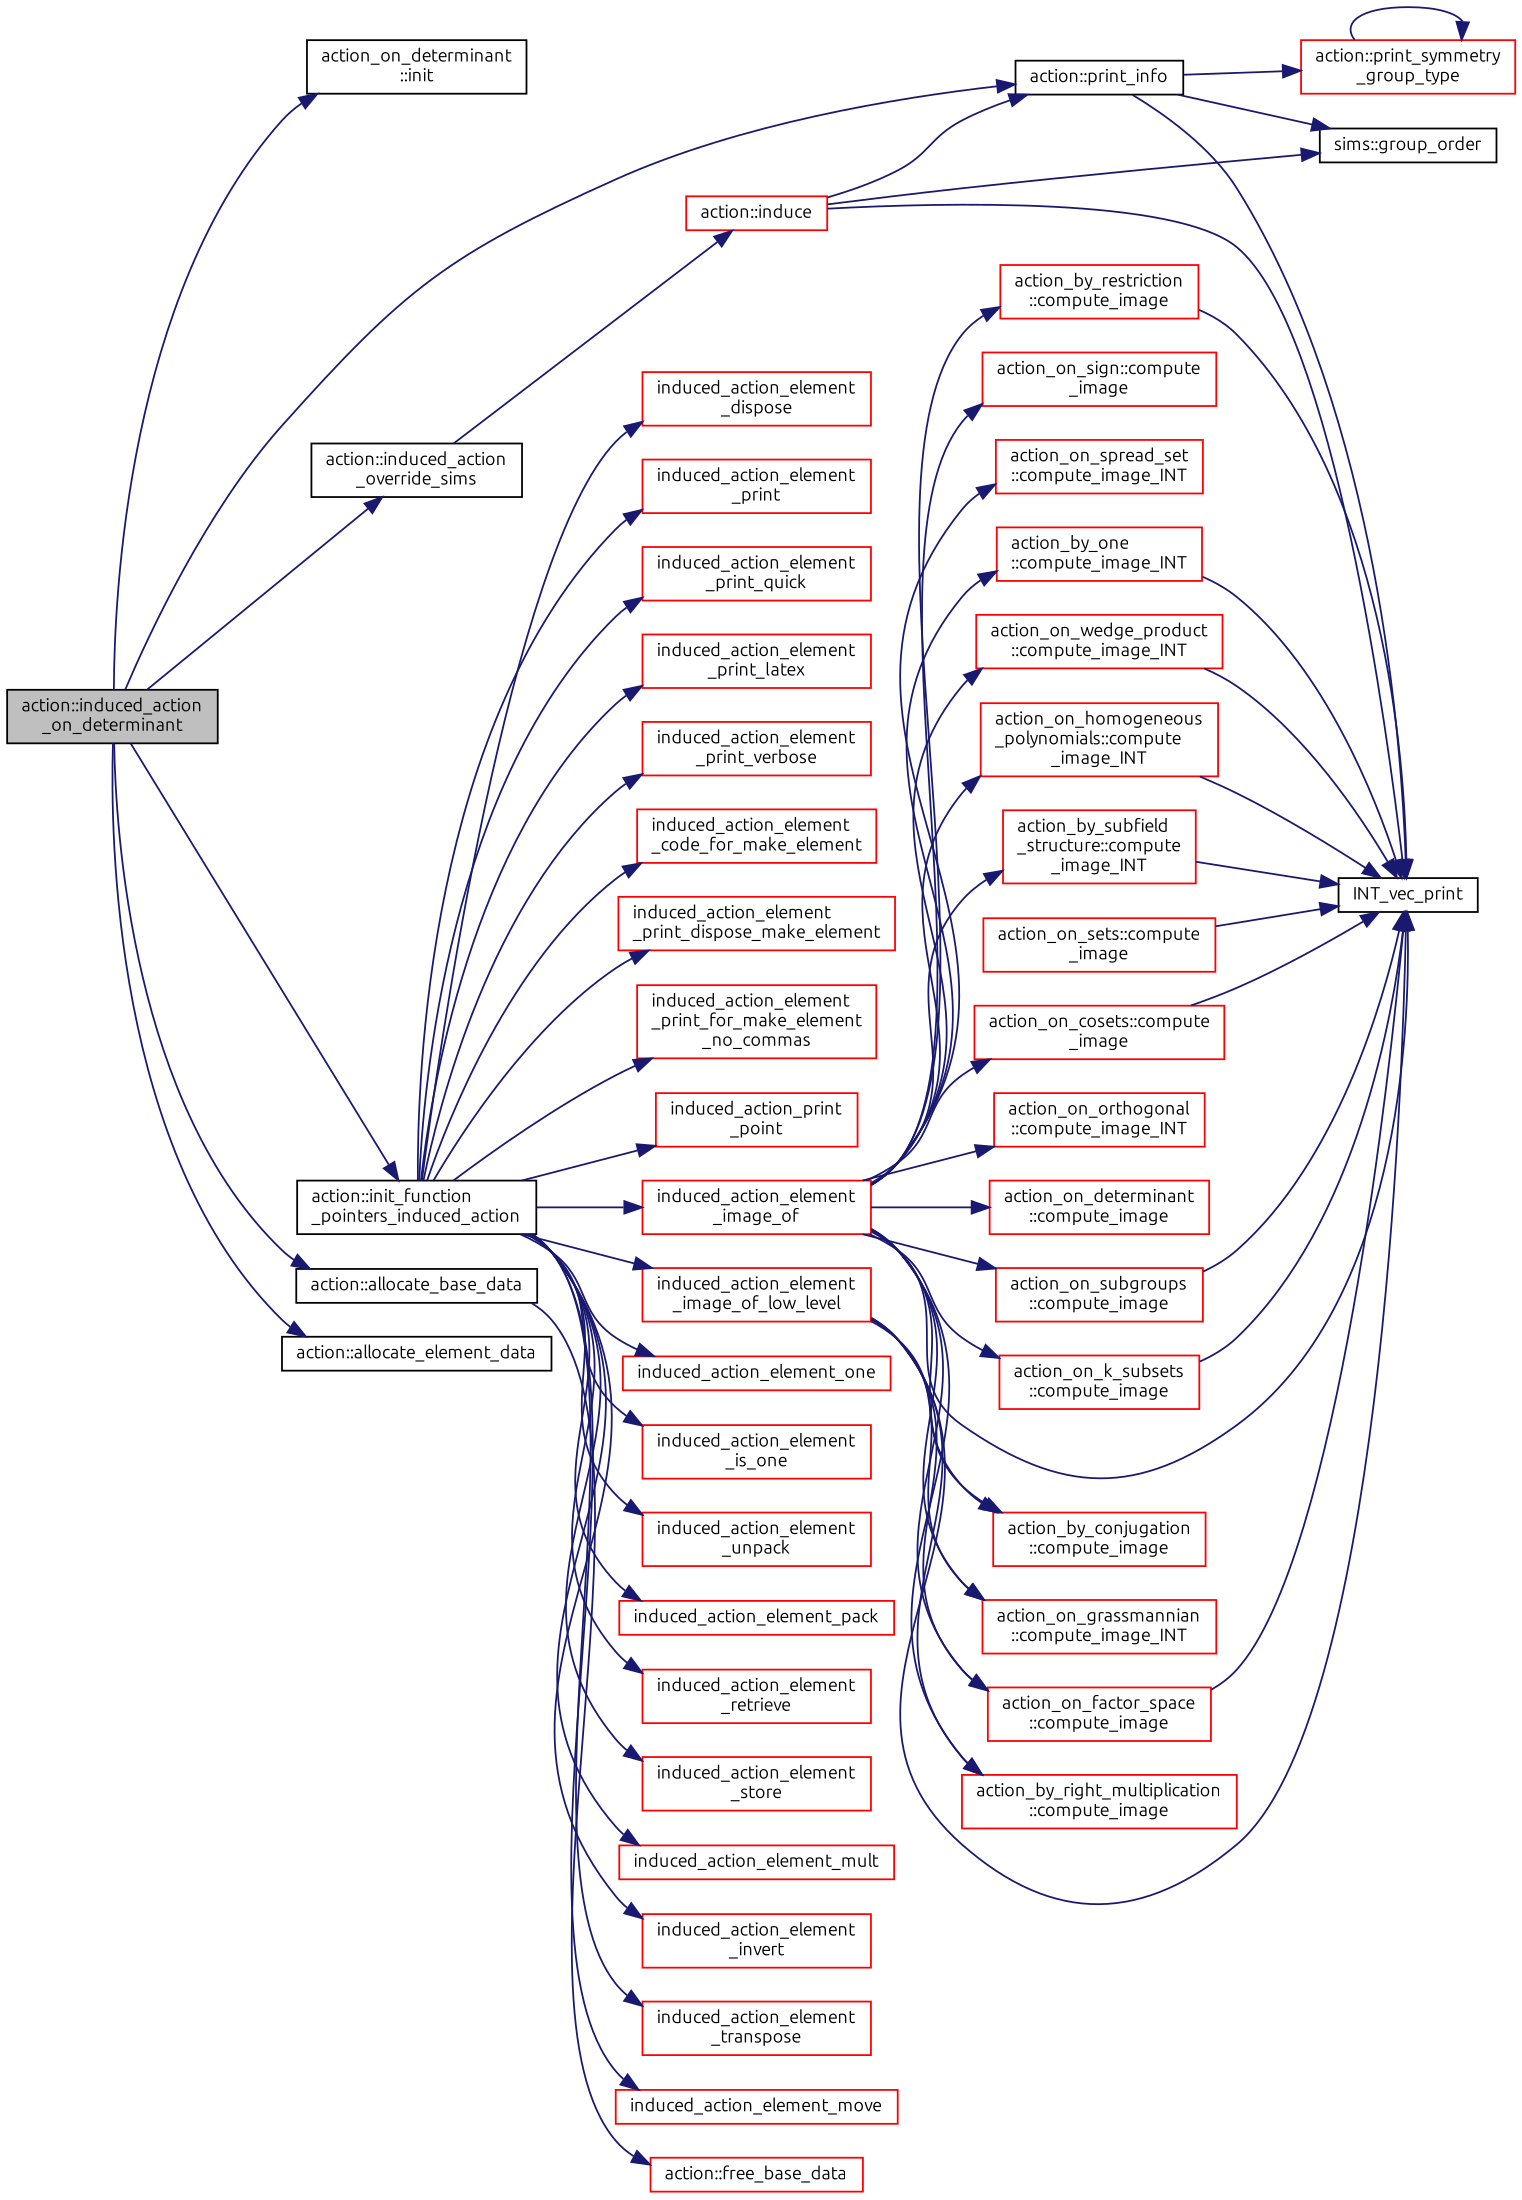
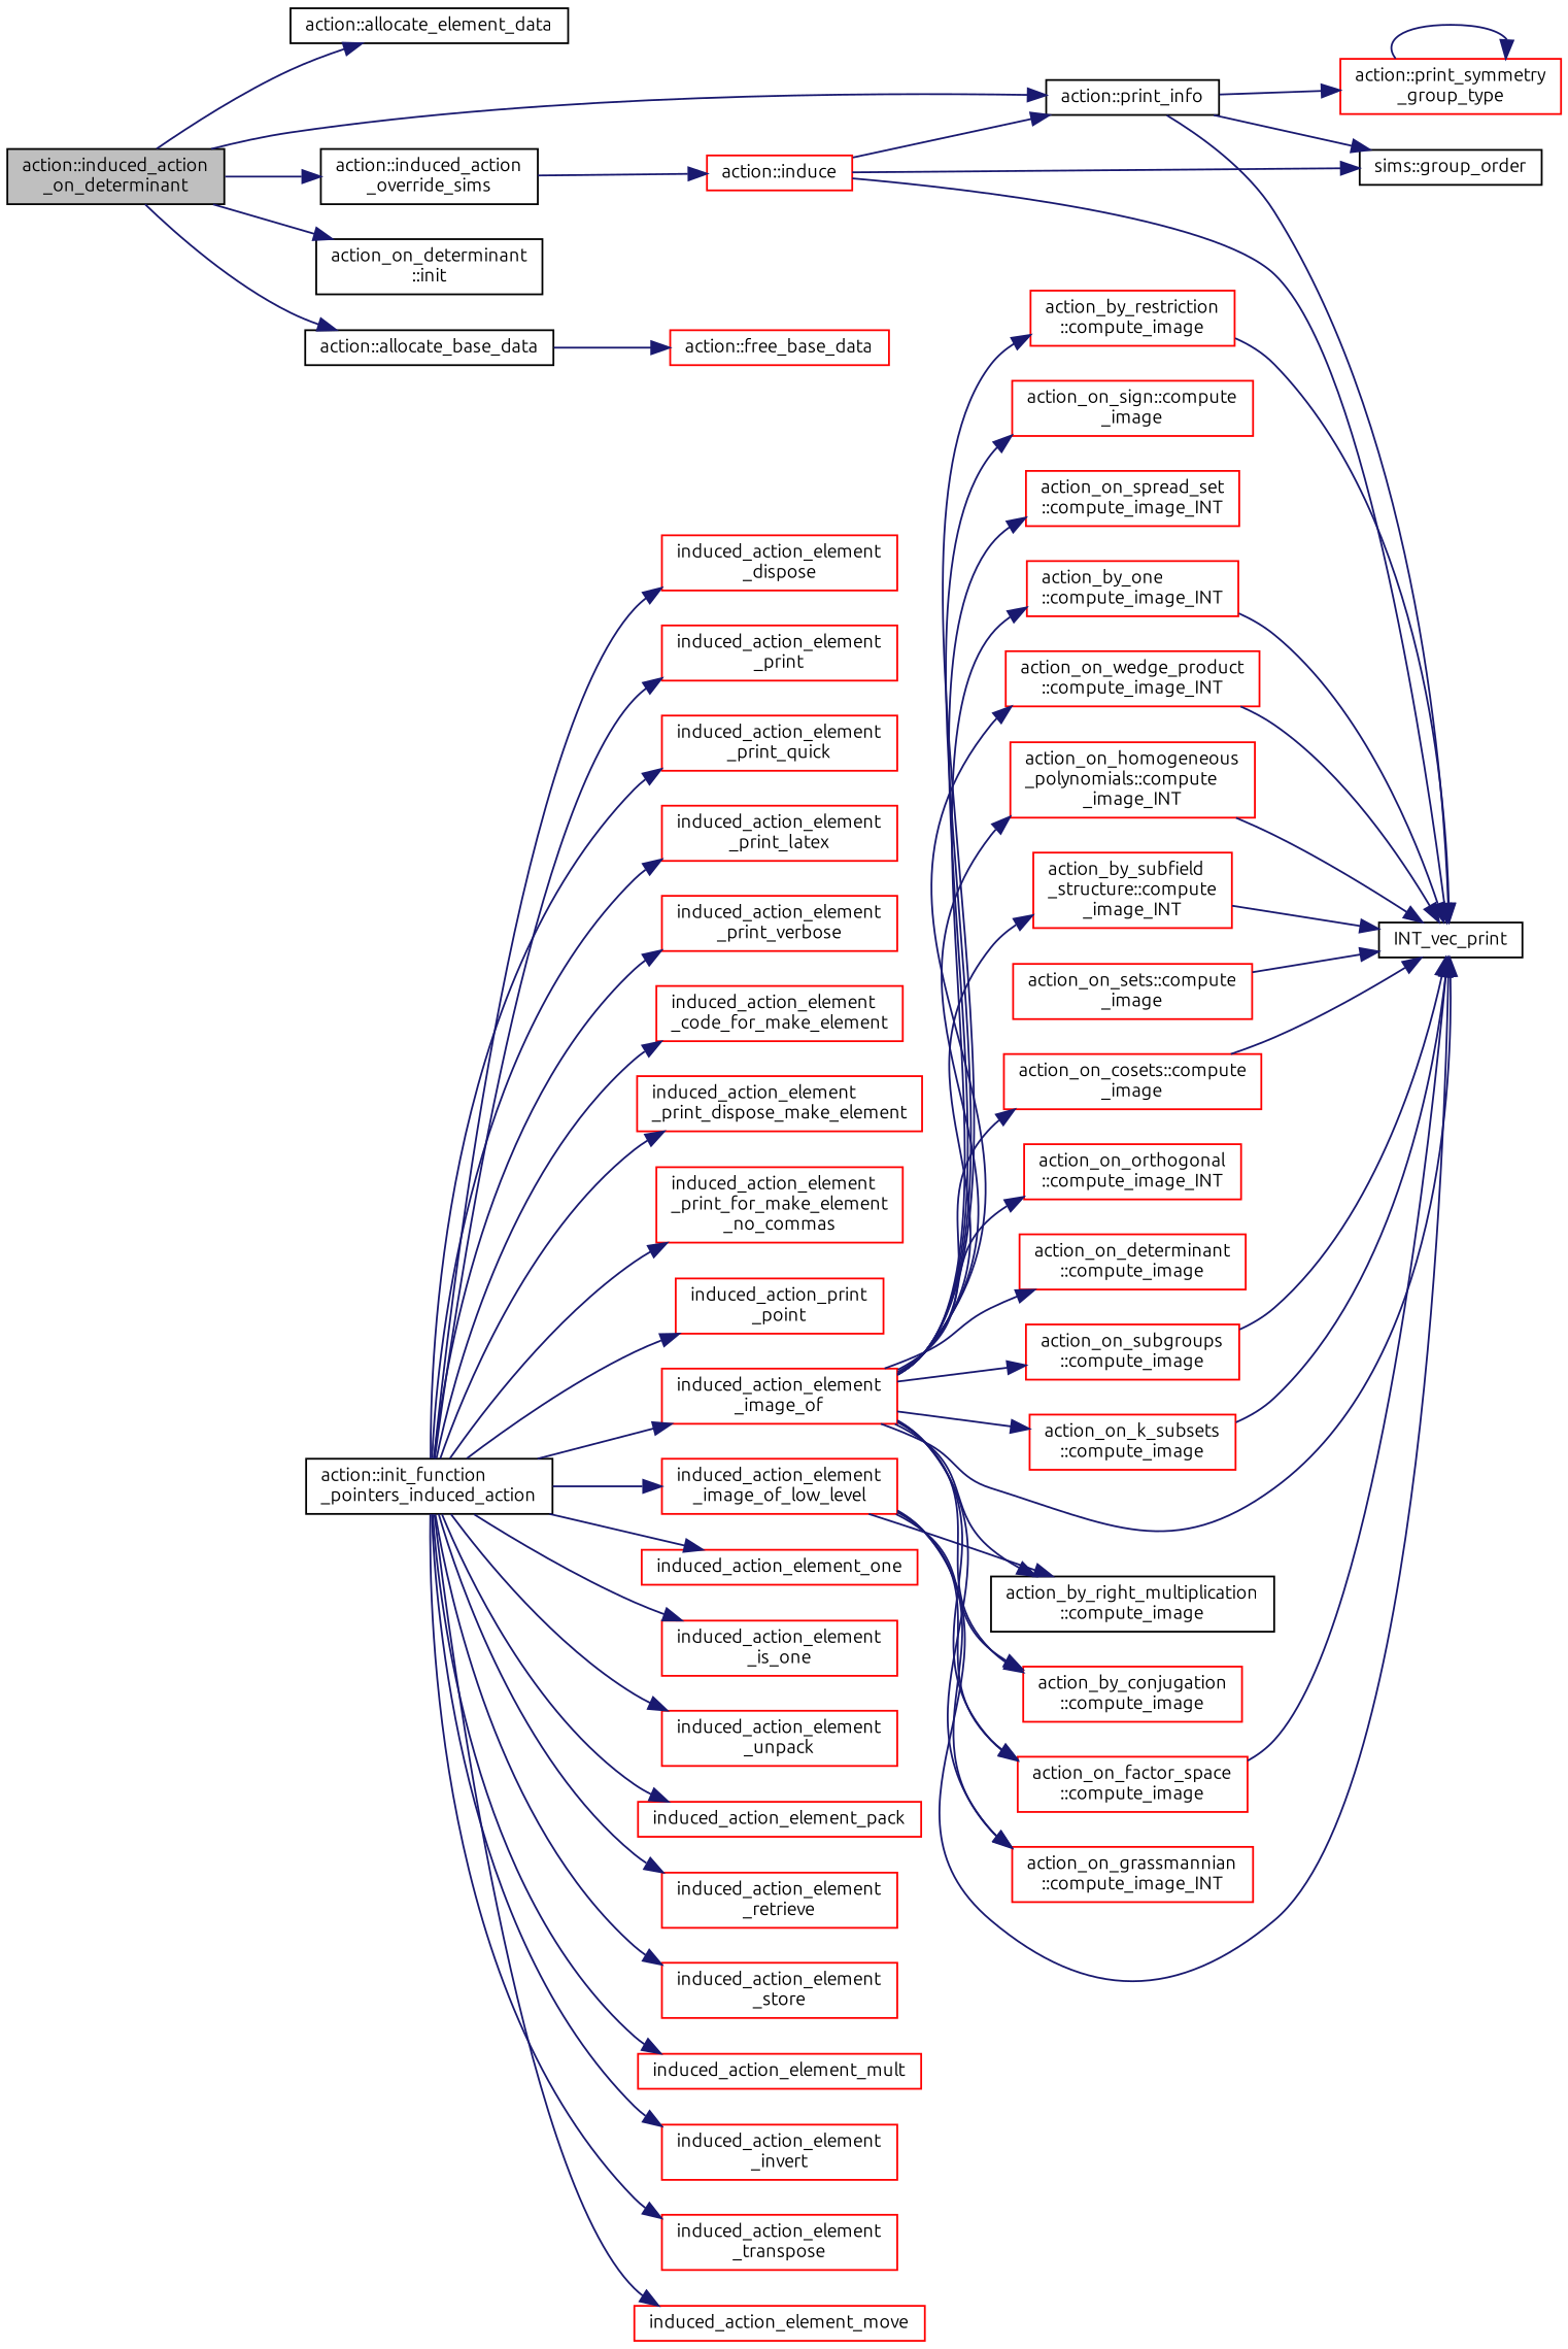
  digraph {
    fontname=Ubuntu
    rankdir=LR
    node [color=red fillcolor=white fontname=Ubuntu fontsize=10 shape=record style=filled]
    edge [color=midnightblue fontname=Ubuntu fontsize=10 labelfontname=Helvetica labelfontsize=10 style=solid]
    n1 [color=black fillcolor=grey75 fontcolor=black height=0.2 label="action::induced_action\l_on_determinant" width=0.4]
    n2 [color=black height=0.2 label="action_on_determinant\l::init" width=0.4]
    n3 [color=black height=0.2 label="action::init_function\l_pointers_induced_action" width=0.4]
    n4 [color=black height=0.2 label="action::allocate_base_data" width=0.4]
    n5 [color=black height=0.2 label="action::allocate_element_data" width=0.4]
    n6 [color=black height=0.2 label="action::induced_action\l_override_sims" width=0.4]
    n7 [color=black height=0.2 label="action::print_info" width=0.4]
    n8 [height=0.2 label="induced_action_element\l_image_of" width=0.4]
    n9 [height=0.2 label="induced_action_element\l_image_of_low_level" width=0.4]
    n10 [height=0.2 label=induced_action_element_one width=0.4]
    n11 [height=0.2 label="induced_action_element\l_is_one" width=0.4]
    n12 [height=0.2 label="induced_action_element\l_unpack" width=0.4]
    n13 [height=0.2 label=induced_action_element_pack width=0.4]
    n14 [height=0.2 label="induced_action_element\l_retrieve" width=0.4]
    n15 [height=0.2 label="induced_action_element\l_store" width=0.4]
    n16 [height=0.2 label=induced_action_element_mult width=0.4]
    n17 [height=0.2 label="induced_action_element\l_invert" width=0.4]
    n18 [height=0.2 label="induced_action_element\l_transpose" width=0.4]
    n19 [height=0.2 label=induced_action_element_move width=0.4]
    n20 [height=0.2 label="induced_action_element\l_dispose" width=0.4]
    n21 [height=0.2 label="induced_action_element\l_print" width=0.4]
    n22 [height=0.2 label="induced_action_element\l_print_quick" width=0.4]
    n23 [height=0.2 label="induced_action_element\l_print_latex" width=0.4]
    n24 [height=0.2 label="induced_action_element\l_print_verbose" width=0.4]
    n25 [height=0.2 label="induced_action_element\l_code_for_make_element" width=0.4]
    n26 [height=0.2 label="induced_action_element\l_print_dispose_make_element" width=0.4]
    n27 [height=0.2 label="induced_action_element\l_print_for_make_element\l_no_commas" width=0.4]
    n28 [height=0.2 label="induced_action_print\l_point" width=0.4]
    n29 [height=0.2 label="action::free_base_data" width=0.4]
    n30 [height=0.2 label="action::induce" width=0.4]
    n31 [color=black height=0.2 label=INT_vec_print width=0.4]
    n32 [color=black height=0.2 label="sims::group_order" width=0.4]
    n33 [height=0.2 label="action::print_symmetry\l_group_type" width=0.4]
-   n34 [height=0.2 label="action_by_right_multiplication\l::compute_image" width=0.4]
+   n34 [color=black height=0.2 label="action_by_right_multiplication\l::compute_image" width=0.4]
    n35 [height=0.2 label="action_by_restriction\l::compute_image" width=0.4]
    n36 [height=0.2 label="action_by_conjugation\l::compute_image" width=0.4]
    n37 [height=0.2 label="action_by_one\l::compute_image_INT" width=0.4]
    n38 [height=0.2 label="action_on_determinant\l::compute_image" width=0.4]
    n39 [height=0.2 label="action_on_sign::compute\l_image" width=0.4]
    n40 [height=0.2 label="action_on_grassmannian\l::compute_image_INT" width=0.4]
    n41 [height=0.2 label="action_on_spread_set\l::compute_image_INT" width=0.4]
    n42 [height=0.2 label="action_on_orthogonal\l::compute_image_INT" width=0.4]
    n43 [height=0.2 label="action_on_wedge_product\l::compute_image_INT" width=0.4]
    n44 [height=0.2 label="action_on_homogeneous\l_polynomials::compute\l_image_INT" width=0.4]
    n45 [height=0.2 label="action_by_subfield\l_structure::compute\l_image_INT" width=0.4]
    n46 [height=0.2 label="action_on_cosets::compute\l_image" width=0.4]
    n47 [height=0.2 label="action_on_factor_space\l::compute_image" width=0.4]
    n48 [height=0.2 label="action_on_subgroups\l::compute_image" width=0.4]
    n49 [height=0.2 label="action_on_k_subsets\l::compute_image" width=0.4]
    n50 [height=0.2 label="action_on_sets::compute\l_image" width=0.4]
    n1 -> n2
-   n1 -> n3
    n1 -> n4
    n1 -> n5
    n1 -> n6
    n1 -> n7
    n3 -> n8
    n3 -> n9
    n3 -> n10
    n3 -> n11
    n3 -> n12
    n3 -> n13
    n3 -> n14
    n3 -> n15
    n3 -> n16
    n3 -> n17
    n3 -> n18
    n3 -> n19
    n3 -> n20
    n3 -> n21
    n3 -> n22
    n3 -> n23
    n3 -> n24
    n3 -> n25
    n3 -> n26
    n3 -> n27
    n3 -> n28
    n4 -> n29
    n6 -> n30
    n7 -> n31
    n7 -> n32
    n7 -> n33
    n8 -> n31
    n8 -> n34
    n8 -> n35
    n8 -> n36
    n8 -> n37
    n8 -> n38
    n8 -> n39
    n8 -> n40
    n8 -> n41
    n8 -> n42
    n8 -> n43
    n8 -> n44
    n8 -> n45
    n8 -> n46
    n8 -> n47
    n8 -> n48
    n8 -> n49
    n9 -> n31
    n9 -> n34
    n9 -> n36
    n9 -> n40
    n9 -> n47
    n30 -> n7
    n30 -> n31
    n30 -> n32
    n33 -> n33
    n35 -> n31
    n37 -> n31
    n43 -> n31
    n44 -> n31
    n45 -> n31
    n46 -> n31
    n47 -> n31
    n48 -> n31
    n49 -> n31
    n50 -> n31
  }
